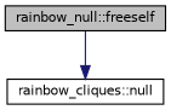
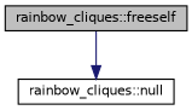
  digraph {
    rankdir=TB
    node [color=black fontname=Helvetica fontsize=10 shape=record style=filled]
-   n1 [fillcolor=grey75 fontcolor=black height=0.2 label="rainbow_null::freeself" width=0.4]
+   n1 [fillcolor=grey75 fontcolor=black height=0.2 label="rainbow_cliques::freeself" width=0.4]
    n2 [fillcolor=white height=0.2 label="rainbow_cliques::null" width=0.4]
    n1 -> n2 [color=midnightblue fontname=Helvetica fontsize=10 labelfontname=Helvetica labelfontsize=10 style=solid]
  }
